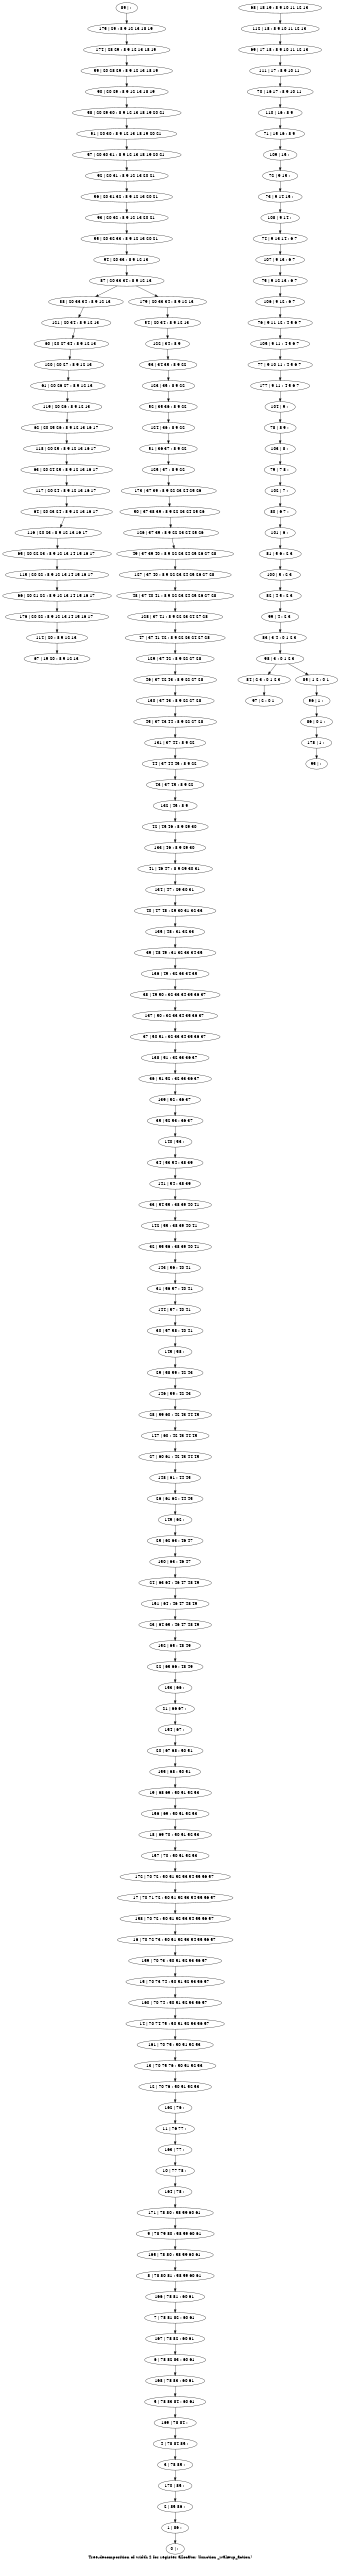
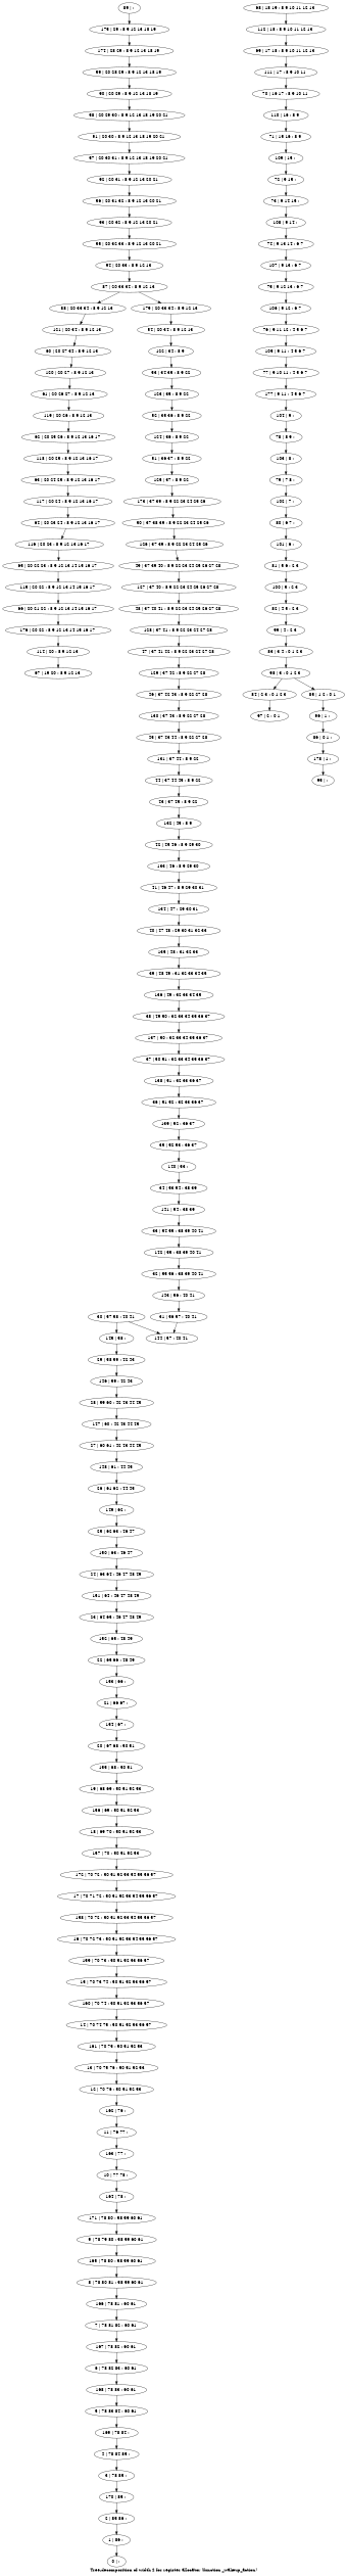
  digraph {
    label="Tree-decomposition of width 2 for register allocator (function _wakeup_action)"
    n1 [label="0 | : "]
    n2 [label="1 | 86 : "]
    n3 [label="2 | 85 86 : "]
    n4 [label="3 | 78 85 : "]
    n5 [label="170 | 85 : "]
    n6 [label="4 | 78 84 85 : "]
    n7 [label="5 | 78 83 84 : 60 61 "]
    n8 [label="169 | 78 84 : "]
    n9 [label="6 | 78 82 83 : 60 61 "]
    n10 [label="168 | 78 83 : 60 61 "]
    n11 [label="7 | 78 81 82 : 60 61 "]
    n12 [label="167 | 78 82 : 60 61 "]
    n13 [label="8 | 78 80 81 : 58 59 60 61 "]
    n14 [label="166 | 78 81 : 60 61 "]
    n15 [label="9 | 78 79 80 : 58 59 60 61 "]
    n16 [label="165 | 78 80 : 58 59 60 61 "]
    n17 [label="10 | 77 78 : "]
    n18 [label="164 | 78 : "]
    n19 [label="171 | 78 80 : 58 59 60 61 "]
    n20 [label="11 | 76 77 : "]
    n21 [label="163 | 77 : "]
    n22 [label="12 | 70 76 : 50 51 52 53 "]
    n23 [label="162 | 76 : "]
    n24 [label="13 | 70 75 76 : 50 51 52 53 "]
    n25 [label="14 | 70 74 75 : 50 51 52 53 56 57 "]
    n26 [label="161 | 70 75 : 50 51 52 53 "]
    n27 [label="15 | 70 73 74 : 50 51 52 53 56 57 "]
    n28 [label="160 | 70 74 : 50 51 52 53 56 57 "]
    n29 [label="16 | 70 72 73 : 50 51 52 53 54 55 56 57 "]
    n30 [label="159 | 70 73 : 50 51 52 53 56 57 "]
    n31 [label="17 | 70 71 72 : 50 51 52 53 54 55 56 57 "]
    n32 [label="158 | 70 72 : 50 51 52 53 54 55 56 57 "]
    n33 [label="18 | 69 70 : 50 51 52 53 "]
    n34 [label="157 | 70 : 50 51 52 53 "]
    n35 [label="172 | 70 72 : 50 51 52 53 54 55 56 57 "]
    n36 [label="19 | 68 69 : 50 51 52 53 "]
    n37 [label="156 | 69 : 50 51 52 53 "]
    n38 [label="20 | 67 68 : 50 51 "]
    n39 [label="155 | 68 : 50 51 "]
    n40 [label="21 | 66 67 : "]
    n41 [label="154 | 67 : "]
    n42 [label="22 | 65 66 : 48 49 "]
    n43 [label="153 | 66 : "]
    n44 [label="23 | 64 65 : 46 47 48 49 "]
    n45 [label="152 | 65 : 48 49 "]
    n46 [label="24 | 63 64 : 46 47 48 49 "]
    n47 [label="151 | 64 : 46 47 48 49 "]
    n48 [label="25 | 62 63 : 46 47 "]
    n49 [label="150 | 63 : 46 47 "]
    n50 [label="26 | 61 62 : 44 45 "]
    n51 [label="149 | 62 : "]
    n52 [label="27 | 60 61 : 42 43 44 45 "]
    n53 [label="148 | 61 : 44 45 "]
    n54 [label="28 | 59 60 : 42 43 44 45 "]
    n55 [label="147 | 60 : 42 43 44 45 "]
    n56 [label="29 | 58 59 : 42 43 "]
    n57 [label="146 | 59 : 42 43 "]
    n58 [label="30 | 57 58 : 40 41 "]
    n59 [label="145 | 58 : "]
    n60 [label="31 | 56 57 : 40 41 "]
    n61 [label="144 | 57 : 40 41 "]
    n62 [label="32 | 55 56 : 38 39 40 41 "]
    n63 [label="143 | 56 : 40 41 "]
    n64 [label="33 | 54 55 : 38 39 40 41 "]
    n65 [label="142 | 55 : 38 39 40 41 "]
    n66 [label="34 | 53 54 : 38 39 "]
    n67 [label="141 | 54 : 38 39 "]
    n68 [label="35 | 52 53 : 36 37 "]
    n69 [label="140 | 53 : "]
    n70 [label="36 | 51 52 : 32 33 36 37 "]
    n71 [label="139 | 52 : 36 37 "]
    n72 [label="37 | 50 51 : 32 33 34 35 36 37 "]
    n73 [label="138 | 51 : 32 33 36 37 "]
    n74 [label="38 | 49 50 : 32 33 34 35 36 37 "]
    n75 [label="137 | 50 : 32 33 34 35 36 37 "]
    n76 [label="39 | 48 49 : 31 32 33 34 35 "]
    n77 [label="136 | 49 : 32 33 34 35 "]
    n78 [label="40 | 47 48 : 29 30 31 32 33 "]
    n79 [label="135 | 48 : 31 32 33 "]
    n80 [label="41 | 46 47 : 8 9 29 30 31 "]
    n81 [label="134 | 47 : 29 30 31 "]
    n82 [label="42 | 45 46 : 8 9 29 30 "]
    n83 [label="133 | 46 : 8 9 29 30 "]
    n84 [label="43 | 37 45 : 8 9 22 "]
    n85 [label="132 | 45 : 8 9 "]
    n86 [label="44 | 37 44 45 : 8 9 22 "]
    n87 [label="45 | 37 43 44 : 8 9 22 27 28 "]
    n88 [label="131 | 37 44 : 8 9 22 "]
    n89 [label="46 | 37 42 43 : 8 9 22 27 28 "]
    n90 [label="130 | 37 43 : 8 9 22 27 28 "]
    n91 [label="47 | 37 41 42 : 8 9 22 23 24 27 28 "]
    n92 [label="129 | 37 42 : 8 9 22 27 28 "]
    n93 [label="48 | 37 40 41 : 8 9 22 23 24 25 26 27 28 "]
    n94 [label="128 | 37 41 : 8 9 22 23 24 27 28 "]
    n95 [label="49 | 37 39 40 : 8 9 22 23 24 25 26 27 28 "]
    n96 [label="127 | 37 40 : 8 9 22 23 24 25 26 27 28 "]
    n97 [label="50 | 37 38 39 : 8 9 22 23 24 25 26 "]
    n98 [label="126 | 37 39 : 8 9 22 23 24 25 26 "]
    n99 [label="51 | 36 37 : 8 9 22 "]
    n100 [label="125 | 37 : 8 9 22 "]
    n101 [label="173 | 37 39 : 8 9 22 23 24 25 26 "]
    n102 [label="52 | 35 36 : 8 9 22 "]
    n103 [label="124 | 36 : 8 9 22 "]
    n104 [label="53 | 34 35 : 8 9 22 "]
    n105 [label="123 | 35 : 8 9 22 "]
    n106 [label="54 | 20 34 : 8 9 12 13 "]
    n107 [label="122 | 34 : 8 9 "]
    n108 [label="55 | 20 32 33 : 8 9 12 13 20 21 "]
    n109 [label="94 | 20 33 : 8 9 12 13 "]
    n110 [label="87 | 20 33 34 : 8 9 12 13 "]
    n111 [label="56 | 20 31 32 : 8 9 12 13 20 21 "]
    n112 [label="93 | 20 32 : 8 9 12 13 20 21 "]
    n113 [label="57 | 20 30 31 : 8 9 12 13 18 19 20 21 "]
    n114 [label="92 | 20 31 : 8 9 12 13 20 21 "]
    n115 [label="58 | 20 29 30 : 8 9 12 13 18 19 20 21 "]
    n116 [label="91 | 20 30 : 8 9 12 13 18 19 20 21 "]
    n117 [label="59 | 20 28 29 : 8 9 12 13 18 19 "]
    n118 [label="90 | 20 29 : 8 9 12 13 18 19 "]
    n119 [label="60 | 20 27 34 : 8 9 12 13 "]
    n120 [label="120 | 20 27 : 8 9 12 13 "]
    n121 [label="61 | 20 26 27 : 8 9 12 13 "]
    n122 [label="119 | 20 26 : 8 9 12 13 "]
    n123 [label="62 | 20 25 26 : 8 9 12 13 16 17 "]
    n124 [label="118 | 20 25 : 8 9 12 13 16 17 "]
    n125 [label="63 | 20 24 25 : 8 9 12 13 16 17 "]
    n126 [label="117 | 20 24 : 8 9 12 13 16 17 "]
    n127 [label="64 | 20 23 24 : 8 9 12 13 16 17 "]
    n128 [label="116 | 20 23 : 8 9 12 13 16 17 "]
    n129 [label="65 | 20 22 23 : 8 9 12 13 14 15 16 17 "]
    n130 [label="115 | 20 22 : 8 9 12 13 14 15 16 17 "]
    n131 [label="66 | 20 21 22 : 8 9 12 13 14 15 16 17 "]
    n132 [label="176 | 20 22 : 8 9 12 13 14 15 16 17 "]
    n133 [label="114 | 20 : 8 9 12 13 "]
    n134 [label="67 | 19 20 : 8 9 12 13 "]
    n135 [label="68 | 18 19 : 8 9 10 11 12 13 "]
    n136 [label="112 | 18 : 8 9 10 11 12 13 "]
    n137 [label="69 | 17 18 : 8 9 10 11 12 13 "]
    n138 [label="111 | 17 : 8 9 10 11 "]
    n139 [label="70 | 16 17 : 8 9 10 11 "]
    n140 [label="110 | 16 : 8 9 "]
    n141 [label="71 | 15 16 : 8 9 "]
    n142 [label="109 | 15 : "]
    n143 [label="72 | 9 15 : "]
    n144 [label="73 | 9 14 15 : "]
    n145 [label="108 | 9 14 : "]
    n146 [label="74 | 9 13 14 : 6 7 "]
    n147 [label="107 | 9 13 : 6 7 "]
    n148 [label="75 | 9 12 13 : 6 7 "]
    n149 [label="106 | 9 12 : 6 7 "]
    n150 [label="76 | 9 11 12 : 4 5 6 7 "]
    n151 [label="105 | 9 11 : 4 5 6 7 "]
    n152 [label="77 | 9 10 11 : 4 5 6 7 "]
    n153 [label="177 | 9 11 : 4 5 6 7 "]
    n154 [label="104 | 9 : "]
    n155 [label="78 | 8 9 : "]
    n156 [label="103 | 8 : "]
    n157 [label="79 | 7 8 : "]
    n158 [label="102 | 7 : "]
    n159 [label="80 | 6 7 : "]
    n160 [label="101 | 6 : "]
    n161 [label="81 | 5 6 : 2 3 "]
    n162 [label="100 | 5 : 2 3 "]
    n163 [label="82 | 4 5 : 2 3 "]
    n164 [label="99 | 4 : 2 3 "]
    n165 [label="83 | 3 4 : 0 1 2 3 "]
    n166 [label="98 | 3 : 0 1 2 3 "]
    n167 [label="84 | 2 3 : 0 1 2 3 "]
    n168 [label="85 | 1 2 : 0 1 "]
    n169 [label="97 | 2 : 0 1 "]
    n170 [label="96 | 1 : "]
    n171 [label="86 | 0 1 : "]
    n172 [label="178 | 1 : "]
    n173 [label="95 | : "]
    n174 [label="88 | 20 33 34 : 8 9 12 13 "]
    n175 [label="179 | 20 33 34 : 8 9 12 13 "]
    n176 [label="121 | 20 34 : 8 9 12 13 "]
    n177 [label="89 | : "]
    n178 [label="175 | 29 : 8 9 12 13 18 19 "]
    n179 [label="174 | 28 29 : 8 9 12 13 18 19 "]
    n2 -> n1
    n3 -> n2
    n4 -> n5
    n5 -> n3
    n6 -> n4
    n7 -> n8
    n8 -> n6
    n9 -> n10
    n10 -> n7
    n11 -> n12
    n12 -> n9
    n13 -> n14
    n14 -> n11
    n15 -> n16
    n16 -> n13
    n17 -> n18
    n18 -> n19
    n19 -> n15
    n20 -> n21
    n21 -> n17
    n22 -> n23
    n23 -> n20
    n24 -> n22
    n25 -> n26
    n26 -> n24
    n27 -> n28
    n28 -> n25
    n29 -> n30
    n30 -> n27
    n31 -> n32
    n32 -> n29
    n33 -> n34
    n34 -> n35
    n35 -> n31
    n36 -> n37
    n37 -> n33
    n38 -> n39
    n39 -> n36
    n40 -> n41
    n41 -> n38
    n42 -> n43
    n43 -> n40
    n44 -> n45
    n45 -> n42
    n46 -> n47
    n47 -> n44
    n48 -> n49
    n49 -> n46
    n50 -> n51
    n51 -> n48
    n52 -> n53
    n53 -> n50
    n54 -> n55
    n55 -> n52
    n56 -> n57
    n57 -> n54
    n58 -> n59
    n59 -> n56
    n60 -> n61
-   n61 -> n58
+   n58 -> n61
    n62 -> n63
    n63 -> n60
    n64 -> n65
    n65 -> n62
    n66 -> n67
    n67 -> n64
    n68 -> n69
    n69 -> n66
    n70 -> n71
    n71 -> n68
    n72 -> n73
    n73 -> n70
    n74 -> n75
    n75 -> n72
    n76 -> n77
    n77 -> n74
    n78 -> n79
    n79 -> n76
    n80 -> n81
    n81 -> n78
    n82 -> n83
    n83 -> n80
    n84 -> n85
    n85 -> n82
    n86 -> n84
    n87 -> n88
    n88 -> n86
    n89 -> n90
    n90 -> n87
    n91 -> n92
    n92 -> n89
    n93 -> n94
    n94 -> n91
    n95 -> n96
    n96 -> n93
    n97 -> n98
    n98 -> n95
    n99 -> n100
    n100 -> n101
    n101 -> n97
    n102 -> n103
    n103 -> n99
    n104 -> n105
    n105 -> n102
    n106 -> n107
    n107 -> n104
    n108 -> n109
    n109 -> n110
    n110 -> n174
    n110 -> n175
    n111 -> n112
    n112 -> n108
    n113 -> n114
    n114 -> n111
    n115 -> n116
    n116 -> n113
    n117 -> n118
    n118 -> n115
    n119 -> n120
    n120 -> n121
    n121 -> n122
    n122 -> n123
    n123 -> n124
    n124 -> n125
    n125 -> n126
    n126 -> n127
    n127 -> n128
    n128 -> n129
    n129 -> n130
    n130 -> n131
    n131 -> n132
    n132 -> n133
    n133 -> n134
    n135 -> n136
    n136 -> n137
    n137 -> n138
    n138 -> n139
    n139 -> n140
    n140 -> n141
    n141 -> n142
    n142 -> n143
    n143 -> n144
    n144 -> n145
    n145 -> n146
    n146 -> n147
    n147 -> n148
    n148 -> n149
    n149 -> n150
    n150 -> n151
    n151 -> n152
    n152 -> n153
    n153 -> n154
    n154 -> n155
    n155 -> n156
    n156 -> n157
    n157 -> n158
    n158 -> n159
    n159 -> n160
    n160 -> n161
    n161 -> n162
    n162 -> n163
    n163 -> n164
    n164 -> n165
    n165 -> n166
    n166 -> n167
    n166 -> n168
    n167 -> n169
    n168 -> n170
    n170 -> n171
    n171 -> n172
    n172 -> n173
    n174 -> n176
    n175 -> n106
    n176 -> n119
    n177 -> n178
    n178 -> n179
    n179 -> n117
  }
